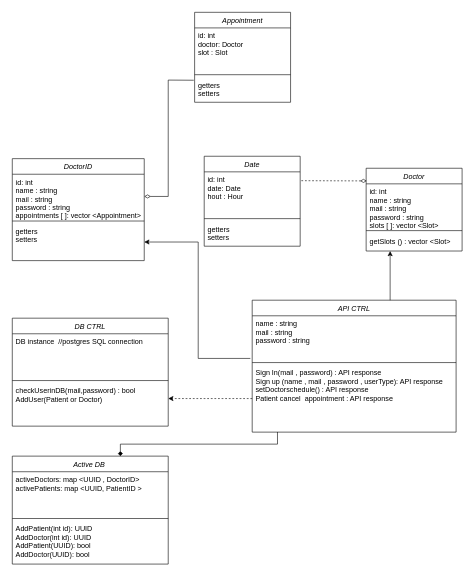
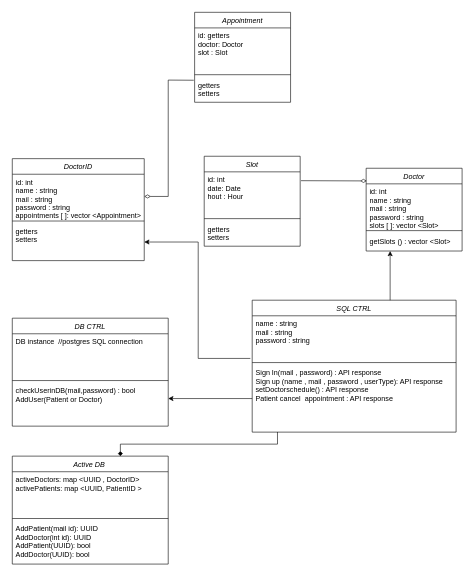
  <mxCell id="0" />
  <mxCell id="1" parent="0" />
  <mxCell id="2" value="DoctorID" style="swimlane;fontStyle=2;align=center;verticalAlign=top;childLayout=stackLayout;horizontal=1;startSize=26;horizontalStack=0;resizeParent=1;resizeLast=0;collapsible=1;marginBottom=0;rounded=0;shadow=0;strokeWidth=1;" parent="1" vertex="1"><mxGeometry x="20" y="264" width="220" height="170" as="geometry"><mxRectangle x="230" y="140" width="160" height="26" as="alternateBounds" /></mxGeometry></mxCell>
  <mxCell id="3" value="id: int&#10;name : string&#10;mail : string&#10;password : string&#10;appointments [ ]: vector &lt;Appointment&gt;" style="text;align=left;verticalAlign=top;spacingLeft=4;spacingRight=4;overflow=hidden;rotatable=0;points=[[0,0.5],[1,0.5]];portConstraint=eastwest;" parent="2" vertex="1"><mxGeometry y="26" width="220" height="74" as="geometry" /></mxCell>
  <mxCell id="4" value="" style="line;html=1;strokeWidth=1;align=left;verticalAlign=middle;spacingTop=-1;spacingLeft=3;spacingRight=3;rotatable=0;labelPosition=right;points=[];portConstraint=eastwest;" parent="2" vertex="1"><mxGeometry y="100" width="220" height="8" as="geometry" /></mxCell>
  <mxCell id="5" value="getters &#10;setters" style="text;align=left;verticalAlign=top;spacingLeft=4;spacingRight=4;overflow=hidden;rotatable=0;points=[[0,0.5],[1,0.5]];portConstraint=eastwest;" parent="2" vertex="1"><mxGeometry y="108" width="220" height="62" as="geometry" /></mxCell>
  <mxCell id="6" value="Doctor" style="swimlane;fontStyle=2;align=center;verticalAlign=top;childLayout=stackLayout;horizontal=1;startSize=26;horizontalStack=0;resizeParent=1;resizeLast=0;collapsible=1;marginBottom=0;rounded=0;shadow=0;strokeWidth=1;" parent="1" vertex="1"><mxGeometry x="610" y="280" width="160" height="138" as="geometry"><mxRectangle x="230" y="140" width="160" height="26" as="alternateBounds" /></mxGeometry></mxCell>
  <mxCell id="7" value="id: int&#10;name : string&#10;mail : string&#10;password : string&#10;slots [ ]: vector &lt;Slot&gt;" style="text;align=left;verticalAlign=top;spacingLeft=4;spacingRight=4;overflow=hidden;rotatable=0;points=[[0,0.5],[1,0.5]];portConstraint=eastwest;" parent="6" vertex="1"><mxGeometry y="26" width="160" height="74" as="geometry" /></mxCell>
  <mxCell id="8" value="" style="line;html=1;strokeWidth=1;align=left;verticalAlign=middle;spacingTop=-1;spacingLeft=3;spacingRight=3;rotatable=0;labelPosition=right;points=[];portConstraint=eastwest;" parent="6" vertex="1"><mxGeometry y="100" width="160" height="8" as="geometry" /></mxCell>
  <mxCell id="9" value="getSlots () : vector &lt;Slot&gt;" style="text;align=left;verticalAlign=top;spacingLeft=4;spacingRight=4;overflow=hidden;rotatable=0;points=[[0,0.5],[1,0.5]];portConstraint=eastwest;" parent="6" vertex="1"><mxGeometry y="108" width="160" height="26" as="geometry" /></mxCell>
  <mxCell id="10" value="DB CTRL" style="swimlane;fontStyle=2;align=center;verticalAlign=top;childLayout=stackLayout;horizontal=1;startSize=26;horizontalStack=0;resizeParent=1;resizeLast=0;collapsible=1;marginBottom=0;rounded=0;shadow=0;strokeWidth=1;" parent="1" vertex="1"><mxGeometry x="20" y="530" width="260" height="180" as="geometry"><mxRectangle x="230" y="140" width="160" height="26" as="alternateBounds" /></mxGeometry></mxCell>
  <mxCell id="11" value="DB instance  //postgres SQL connection" style="text;align=left;verticalAlign=top;spacingLeft=4;spacingRight=4;overflow=hidden;rotatable=0;points=[[0,0.5],[1,0.5]];portConstraint=eastwest;" parent="10" vertex="1"><mxGeometry y="26" width="260" height="74" as="geometry" /></mxCell>
  <mxCell id="12" value="" style="line;html=1;strokeWidth=1;align=left;verticalAlign=middle;spacingTop=-1;spacingLeft=3;spacingRight=3;rotatable=0;labelPosition=right;points=[];portConstraint=eastwest;" parent="10" vertex="1"><mxGeometry y="100" width="260" height="8" as="geometry" /></mxCell>
  <mxCell id="13" value="checkUserinDB(mail,password) : bool&#10;AddUser(Patient or Doctor)" style="text;align=left;verticalAlign=top;spacingLeft=4;spacingRight=4;overflow=hidden;rotatable=0;points=[[0,0.5],[1,0.5]];portConstraint=eastwest;" parent="10" vertex="1"><mxGeometry y="108" width="260" height="72" as="geometry" /></mxCell>
  <mxCell id="14" style="edgeStyle=orthogonalEdgeStyle;rounded=0;orthogonalLoop=1;jettySize=auto;html=1;" parent="1" edge="1"><mxGeometry relative="1" as="geometry"><mxPoint x="650" y="418" as="targetPoint" /><mxPoint x="650" y="508" as="sourcePoint" /></mxGeometry></mxCell>
- <mxCell id="15" value="API CTRL" style="swimlane;fontStyle=2;align=center;verticalAlign=top;childLayout=stackLayout;horizontal=1;startSize=26;horizontalStack=0;resizeParent=1;resizeLast=0;collapsible=1;marginBottom=0;rounded=0;shadow=0;strokeWidth=1;" parent="1" vertex="1"><mxGeometry x="420" y="500" width="340" height="220" as="geometry"><mxRectangle x="230" y="140" width="160" height="26" as="alternateBounds" /></mxGeometry></mxCell>
+ <mxCell id="15" value="SQL CTRL" style="swimlane;fontStyle=2;align=center;verticalAlign=top;childLayout=stackLayout;horizontal=1;startSize=26;horizontalStack=0;resizeParent=1;resizeLast=0;collapsible=1;marginBottom=0;rounded=0;shadow=0;strokeWidth=1;" parent="1" vertex="1"><mxGeometry x="420" y="500" width="340" height="220" as="geometry"><mxRectangle x="230" y="140" width="160" height="26" as="alternateBounds" /></mxGeometry></mxCell>
  <mxCell id="16" value="name : string&#10;mail : string&#10;password : string" style="text;align=left;verticalAlign=top;spacingLeft=4;spacingRight=4;overflow=hidden;rotatable=0;points=[[0,0.5],[1,0.5]];portConstraint=eastwest;" parent="15" vertex="1"><mxGeometry y="26" width="340" height="74" as="geometry" /></mxCell>
  <mxCell id="17" value="" style="line;html=1;strokeWidth=1;align=left;verticalAlign=middle;spacingTop=-1;spacingLeft=3;spacingRight=3;rotatable=0;labelPosition=right;points=[];portConstraint=eastwest;" parent="15" vertex="1"><mxGeometry y="100" width="340" height="8" as="geometry" /></mxCell>
  <mxCell id="18" value="Sign In(mail , password) : API response&#10;Sign up (name , mail , password , userType): API response&#10;setDoctorschedule() : API response&#10;Patient cancel  appointment : API response" style="text;align=left;verticalAlign=top;spacingLeft=4;spacingRight=4;overflow=hidden;rotatable=0;points=[[0,0.5],[1,0.5]];portConstraint=eastwest;" parent="15" vertex="1"><mxGeometry y="108" width="340" height="112" as="geometry" /></mxCell>
- <mxCell id="19" style="edgeStyle=orthogonalEdgeStyle;rounded=0;orthogonalLoop=1;jettySize=auto;html=1;entryX=1;entryY=0.361;entryDx=0;entryDy=0;entryPerimeter=0;dashed=1;" parent="1" source="18" target="13" edge="1"><mxGeometry relative="1" as="geometry" /></mxCell>
+ <mxCell id="19" style="edgeStyle=orthogonalEdgeStyle;rounded=0;orthogonalLoop=1;jettySize=auto;html=1;entryX=1;entryY=0.361;entryDx=0;entryDy=0;entryPerimeter=0;" parent="1" source="18" target="13" edge="1"><mxGeometry relative="1" as="geometry" /></mxCell>
  <mxCell id="20" style="edgeStyle=orthogonalEdgeStyle;rounded=0;orthogonalLoop=1;jettySize=auto;html=1;exitX=-0.009;exitY=0.961;exitDx=0;exitDy=0;exitPerimeter=0;entryX=1;entryY=0.5;entryDx=0;entryDy=0;" parent="1" source="16" target="5" edge="1"><mxGeometry relative="1" as="geometry"><mxPoint x="320" y="408" as="targetPoint" /><mxPoint x="358.64" y="592.376" as="sourcePoint" /></mxGeometry></mxCell>
- <mxCell id="21" value="Date" style="swimlane;fontStyle=2;align=center;verticalAlign=top;childLayout=stackLayout;horizontal=1;startSize=26;horizontalStack=0;resizeParent=1;resizeLast=0;collapsible=1;marginBottom=0;rounded=0;shadow=0;strokeWidth=1;" parent="1" vertex="1"><mxGeometry x="340" y="260" width="160" height="150" as="geometry"><mxRectangle x="230" y="140" width="160" height="26" as="alternateBounds" /></mxGeometry></mxCell>
+ <mxCell id="21" value="Slot" style="swimlane;fontStyle=2;align=center;verticalAlign=top;childLayout=stackLayout;horizontal=1;startSize=26;horizontalStack=0;resizeParent=1;resizeLast=0;collapsible=1;marginBottom=0;rounded=0;shadow=0;strokeWidth=1;" parent="1" vertex="1"><mxGeometry x="340" y="260" width="160" height="150" as="geometry"><mxRectangle x="230" y="140" width="160" height="26" as="alternateBounds" /></mxGeometry></mxCell>
  <mxCell id="22" value="id: int&#10;date: Date&#10;hout : Hour&#10;" style="text;align=left;verticalAlign=top;spacingLeft=4;spacingRight=4;overflow=hidden;rotatable=0;points=[[0,0.5],[1,0.5]];portConstraint=eastwest;" parent="21" vertex="1"><mxGeometry y="26" width="160" height="74" as="geometry" /></mxCell>
  <mxCell id="23" value="" style="line;html=1;strokeWidth=1;align=left;verticalAlign=middle;spacingTop=-1;spacingLeft=3;spacingRight=3;rotatable=0;labelPosition=right;points=[];portConstraint=eastwest;" parent="21" vertex="1"><mxGeometry y="100" width="160" height="8" as="geometry" /></mxCell>
  <mxCell id="24" value="getters &#10;setters" style="text;align=left;verticalAlign=top;spacingLeft=4;spacingRight=4;overflow=hidden;rotatable=0;points=[[0,0.5],[1,0.5]];portConstraint=eastwest;" parent="21" vertex="1"><mxGeometry y="108" width="160" height="42" as="geometry" /></mxCell>
- <mxCell id="25" value="" style="endArrow=none;startArrow=diamondThin;endFill=0;startFill=0;html=1;verticalAlign=bottom;labelBackgroundColor=none;strokeWidth=1;startSize=8;endSize=8;rounded=0;entryX=1.009;entryY=0.199;entryDx=0;entryDy=0;entryPerimeter=0;exitX=0.006;exitY=0.153;exitDx=0;exitDy=0;exitPerimeter=0;dashed=1;" parent="1" source="6" target="22" edge="1"><mxGeometry width="160" relative="1" as="geometry"><mxPoint x="535" y="270" as="sourcePoint" /><mxPoint x="645" y="270" as="targetPoint" /></mxGeometry></mxCell>
+ <mxCell id="25" value="" style="endArrow=none;startArrow=diamondThin;endFill=0;startFill=0;html=1;verticalAlign=bottom;labelBackgroundColor=none;strokeWidth=1;startSize=8;endSize=8;rounded=0;entryX=1.009;entryY=0.199;entryDx=0;entryDy=0;entryPerimeter=0;exitX=0.006;exitY=0.153;exitDx=0;exitDy=0;exitPerimeter=0;" parent="1" source="6" target="22" edge="1"><mxGeometry width="160" relative="1" as="geometry"><mxPoint x="535" y="270" as="sourcePoint" /><mxPoint x="645" y="270" as="targetPoint" /></mxGeometry></mxCell>
  <mxCell id="26" value="Appointment" style="swimlane;fontStyle=2;align=center;verticalAlign=top;childLayout=stackLayout;horizontal=1;startSize=26;horizontalStack=0;resizeParent=1;resizeLast=0;collapsible=1;marginBottom=0;rounded=0;shadow=0;strokeWidth=1;" parent="1" vertex="1"><mxGeometry x="324" y="20" width="160" height="150" as="geometry"><mxRectangle x="230" y="140" width="160" height="26" as="alternateBounds" /></mxGeometry></mxCell>
- <mxCell id="27" value="id: int&#10;doctor: Doctor&#10;slot : Slot&#10;" style="text;align=left;verticalAlign=top;spacingLeft=4;spacingRight=4;overflow=hidden;rotatable=0;points=[[0,0.5],[1,0.5]];portConstraint=eastwest;" parent="26" vertex="1"><mxGeometry y="26" width="160" height="74" as="geometry" /></mxCell>
+ <mxCell id="27" value="id: getters&#10;doctor: Doctor&#10;slot : Slot&#10;" style="text;align=left;verticalAlign=top;spacingLeft=4;spacingRight=4;overflow=hidden;rotatable=0;points=[[0,0.5],[1,0.5]];portConstraint=eastwest;" parent="26" vertex="1"><mxGeometry y="26" width="160" height="74" as="geometry" /></mxCell>
  <mxCell id="28" value="" style="line;html=1;strokeWidth=1;align=left;verticalAlign=middle;spacingTop=-1;spacingLeft=3;spacingRight=3;rotatable=0;labelPosition=right;points=[];portConstraint=eastwest;" parent="26" vertex="1"><mxGeometry y="100" width="160" height="8" as="geometry" /></mxCell>
  <mxCell id="29" value="getters &#10;setters" style="text;align=left;verticalAlign=top;spacingLeft=4;spacingRight=4;overflow=hidden;rotatable=0;points=[[0,0.5],[1,0.5]];portConstraint=eastwest;" parent="26" vertex="1"><mxGeometry y="108" width="160" height="42" as="geometry" /></mxCell>
  <mxCell id="30" value="" style="endArrow=none;startArrow=diamondThin;endFill=0;startFill=0;html=1;verticalAlign=bottom;labelBackgroundColor=none;strokeWidth=1;startSize=8;endSize=8;rounded=0;entryX=-0.009;entryY=0.125;entryDx=0;entryDy=0;entryPerimeter=0;exitX=1;exitY=0.5;exitDx=0;exitDy=0;" parent="1" source="3" target="29" edge="1"><mxGeometry width="160" relative="1" as="geometry"><mxPoint x="280" y="280" as="sourcePoint" /><mxPoint x="170" y="280" as="targetPoint" /><Array as="points"><mxPoint x="280" y="327" /><mxPoint x="280" y="133" /></Array></mxGeometry></mxCell>
  <mxCell id="31" value="Active DB " style="swimlane;fontStyle=2;align=center;verticalAlign=top;childLayout=stackLayout;horizontal=1;startSize=26;horizontalStack=0;resizeParent=1;resizeLast=0;collapsible=1;marginBottom=0;rounded=0;shadow=0;strokeWidth=1;" vertex="1" parent="1"><mxGeometry x="20" y="760" width="260" height="180" as="geometry"><mxRectangle x="230" y="140" width="160" height="26" as="alternateBounds" /></mxGeometry></mxCell>
  <mxCell id="32" value="activeDoctors: map &lt;UUID , DoctorID&gt;&#10;activePatients: map &lt;UUID, PatientID &gt;" style="text;align=left;verticalAlign=top;spacingLeft=4;spacingRight=4;overflow=hidden;rotatable=0;points=[[0,0.5],[1,0.5]];portConstraint=eastwest;" vertex="1" parent="31"><mxGeometry y="26" width="260" height="74" as="geometry" /></mxCell>
  <mxCell id="33" value="" style="line;html=1;strokeWidth=1;align=left;verticalAlign=middle;spacingTop=-1;spacingLeft=3;spacingRight=3;rotatable=0;labelPosition=right;points=[];portConstraint=eastwest;" vertex="1" parent="31"><mxGeometry y="100" width="260" height="8" as="geometry" /></mxCell>
- <mxCell id="34" value="AddPatient(int id): UUID&#10;AddDoctor(int id): UUID&#10;AddPatient(UUID): bool&#10;AddDoctor(UUID): bool" style="text;align=left;verticalAlign=top;spacingLeft=4;spacingRight=4;overflow=hidden;rotatable=0;points=[[0,0.5],[1,0.5]];portConstraint=eastwest;" vertex="1" parent="31"><mxGeometry y="108" width="260" height="72" as="geometry" /></mxCell>
+ <mxCell id="34" value="AddPatient(mail id): UUID&#10;AddDoctor(int id): UUID&#10;AddPatient(UUID): bool&#10;AddDoctor(UUID): bool" style="text;align=left;verticalAlign=top;spacingLeft=4;spacingRight=4;overflow=hidden;rotatable=0;points=[[0,0.5],[1,0.5]];portConstraint=eastwest;" vertex="1" parent="31"><mxGeometry y="108" width="260" height="72" as="geometry" /></mxCell>
  <mxCell id="35" style="edgeStyle=orthogonalEdgeStyle;rounded=0;orthogonalLoop=1;jettySize=auto;html=1;entryX=0.693;entryY=0;entryDx=0;entryDy=0;entryPerimeter=0;exitX=0.124;exitY=0.998;exitDx=0;exitDy=0;exitPerimeter=0;endArrow=diamond;" edge="1" parent="1" source="18" target="31"><mxGeometry relative="1" as="geometry"><mxPoint x="420" y="740" as="sourcePoint" /><mxPoint x="280" y="740" as="targetPoint" /></mxGeometry></mxCell>
